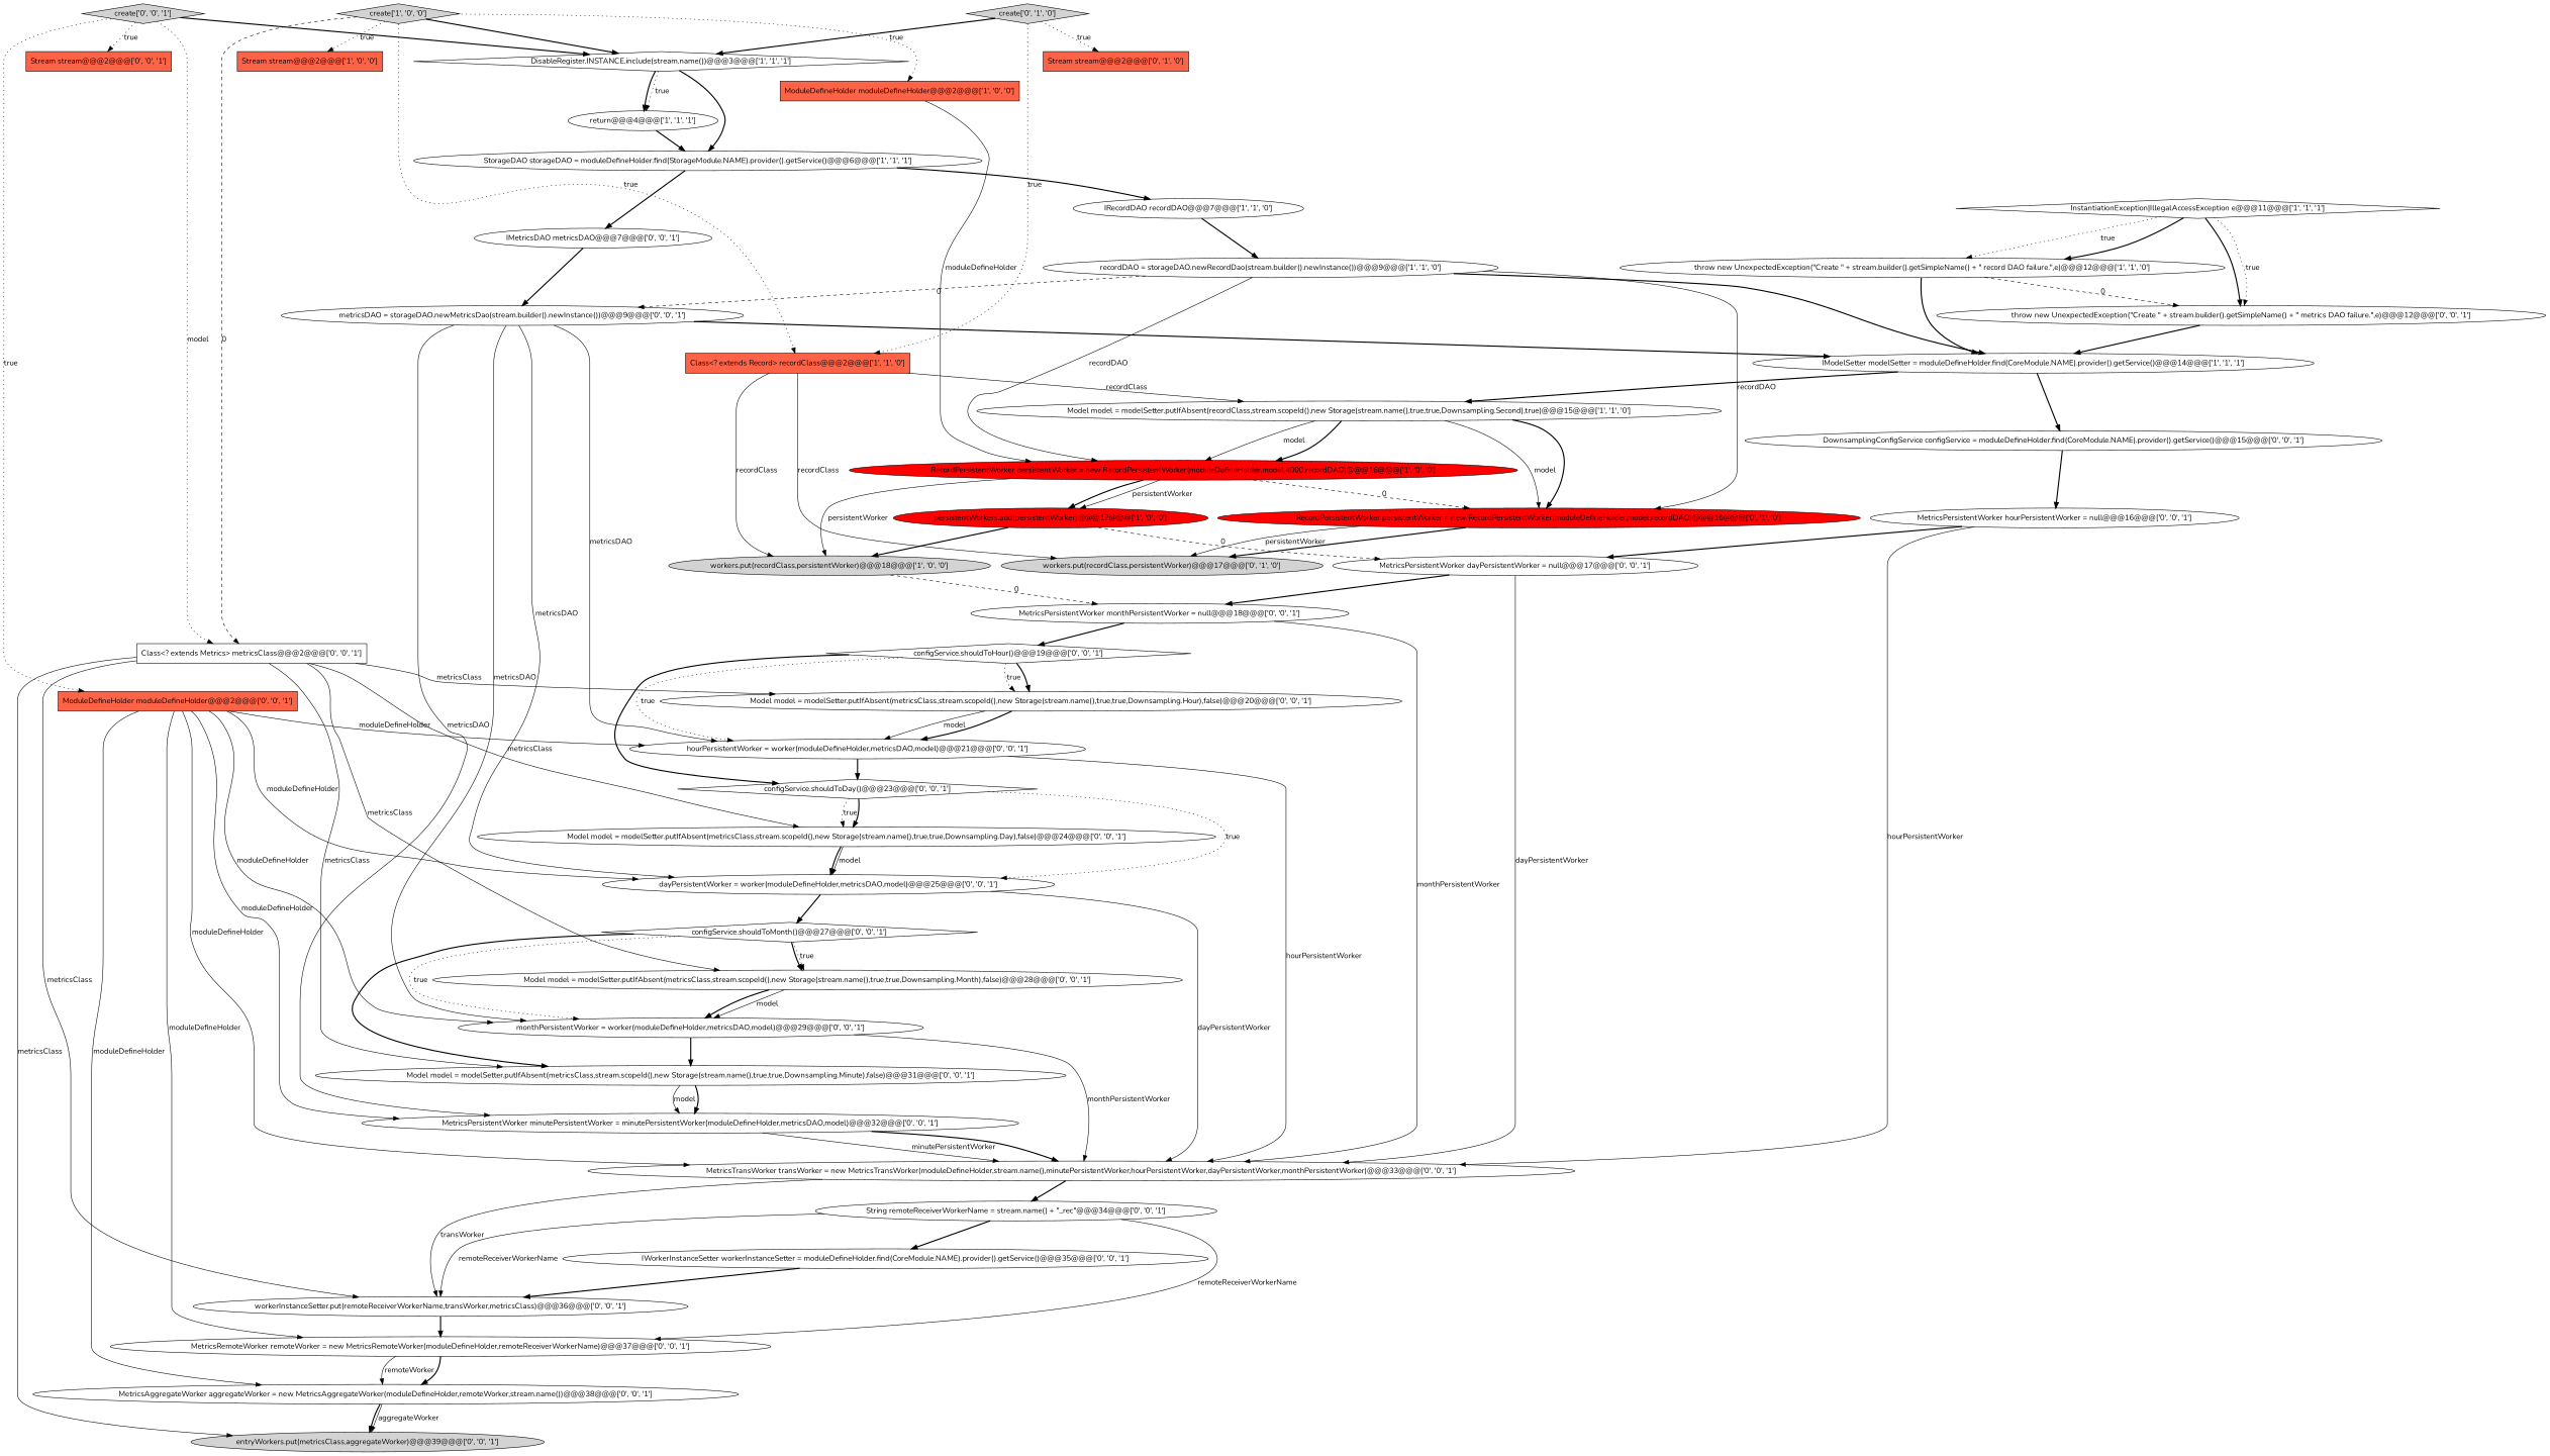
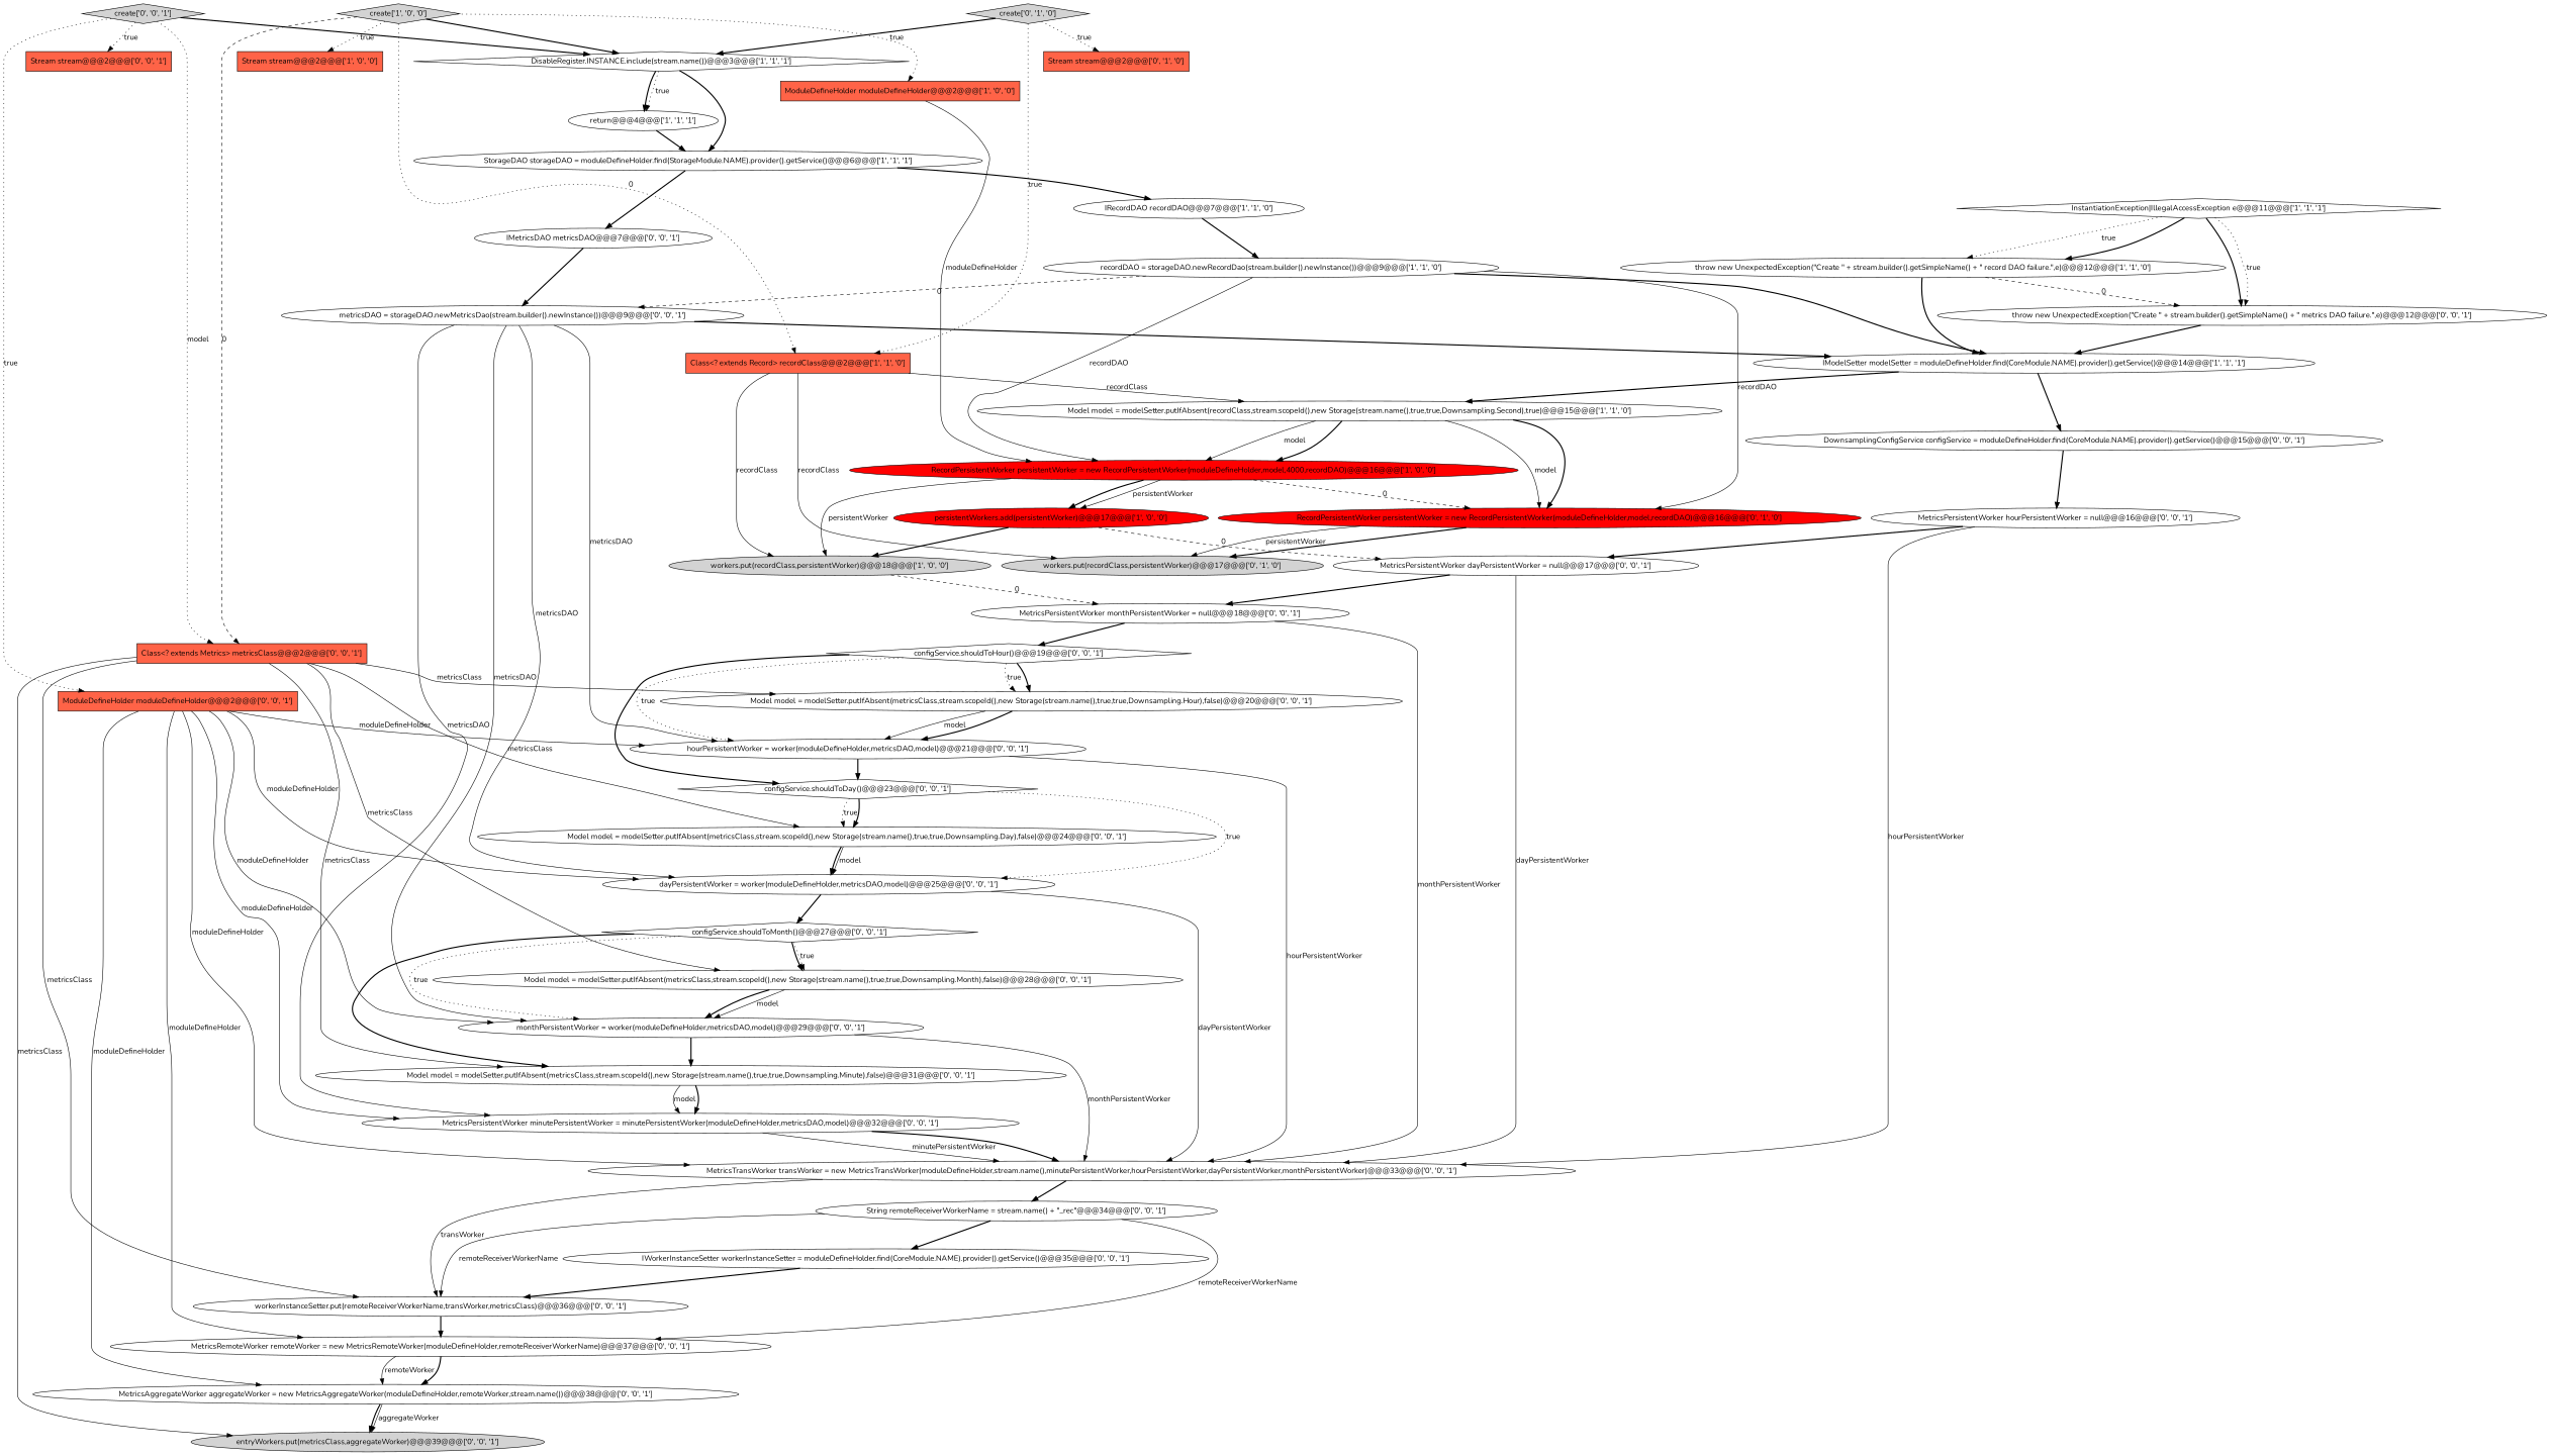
  digraph {
    fontname=Nunito
    node [fillcolor=white fontname=Nunito shape=ellipse style=filled]
    edge [fontname=Nunito style=bold]
    n1 [fillcolor=red label="persistentWorkers.add(persistentWorker)@@@17@@@['1', '0', '0']"]
    n2 [label="MetricsPersistentWorker dayPersistentWorker = null@@@17@@@['0', '0', '1']"]
    n3 [fillcolor=lightgray label="workers.put(recordClass,persistentWorker)@@@18@@@['1', '0', '0']"]
    n4 [label="MetricsTransWorker transWorker = new MetricsTransWorker(moduleDefineHolder,stream.name(),minutePersistentWorker,hourPersistentWorker,dayPersistentWorker,monthPersistentWorker)@@@33@@@['0', '0', '1']"]
    n5 [label="MetricsPersistentWorker monthPersistentWorker = null@@@18@@@['0', '0', '1']"]
    n6 [label="IMetricsDAO metricsDAO@@@7@@@['0', '0', '1']"]
    n7 [label="metricsDAO = storageDAO.newMetricsDao(stream.builder().newInstance())@@@9@@@['0', '0', '1']"]
    n8 [label="monthPersistentWorker = worker(moduleDefineHolder,metricsDAO,model)@@@29@@@['0', '0', '1']"]
    n9 [label="IModelSetter modelSetter = moduleDefineHolder.find(CoreModule.NAME).provider().getService()@@@14@@@['1', '1', '1']"]
    n10 [label="MetricsPersistentWorker minutePersistentWorker = minutePersistentWorker(moduleDefineHolder,metricsDAO,model)@@@32@@@['0', '0', '1']"]
    n11 [label="dayPersistentWorker = worker(moduleDefineHolder,metricsDAO,model)@@@25@@@['0', '0', '1']"]
    n12 [label="hourPersistentWorker = worker(moduleDefineHolder,metricsDAO,model)@@@21@@@['0', '0', '1']"]
    n13 [fillcolor=lightgray label="entryWorkers.put(metricsClass,aggregateWorker)@@@39@@@['0', '0', '1']"]
    n14 [fillcolor=lightgray label="workers.put(recordClass,persistentWorker)@@@17@@@['0', '1', '0']"]
    n15 [label="DownsamplingConfigService configService = moduleDefineHolder.find(CoreModule.NAME).provider().getService()@@@15@@@['0', '0', '1']"]
    n16 [label="MetricsPersistentWorker hourPersistentWorker = null@@@16@@@['0', '0', '1']"]
    n17 [label="configService.shouldToMonth()@@@27@@@['0', '0', '1']" shape=diamond]
    n18 [label="Model model = modelSetter.putIfAbsent(metricsClass,stream.scopeId(),new Storage(stream.name(),true,true,Downsampling.Month),false)@@@28@@@['0', '0', '1']"]
    n19 [label="Model model = modelSetter.putIfAbsent(metricsClass,stream.scopeId(),new Storage(stream.name(),true,true,Downsampling.Minute),false)@@@31@@@['0', '0', '1']"]
    n20 [label="String remoteReceiverWorkerName = stream.name() + \"_rec\"@@@34@@@['0', '0', '1']"]
    n21 [label="workerInstanceSetter.put(remoteReceiverWorkerName,transWorker,metricsClass)@@@36@@@['0', '0', '1']"]
    n22 [label="MetricsRemoteWorker remoteWorker = new MetricsRemoteWorker(moduleDefineHolder,remoteReceiverWorkerName)@@@37@@@['0', '0', '1']"]
    n23 [label="IWorkerInstanceSetter workerInstanceSetter = moduleDefineHolder.find(CoreModule.NAME).provider().getService()@@@35@@@['0', '0', '1']"]
    n24 [label="InstantiationException|IllegalAccessException e@@@11@@@['1', '1', '1']" shape=diamond]
    n25 [label="throw new UnexpectedException(\"Create \" + stream.builder().getSimpleName() + \" metrics DAO failure.\",e)@@@12@@@['0', '0', '1']"]
    n26 [label="throw new UnexpectedException(\"Create \" + stream.builder().getSimpleName() + \" record DAO failure.\",e)@@@12@@@['1', '1', '0']"]
    n27 [label="Model model = modelSetter.putIfAbsent(recordClass,stream.scopeId(),new Storage(stream.name(),true,true,Downsampling.Second),true)@@@15@@@['1', '1', '0']"]
    n28 [label="configService.shouldToDay()@@@23@@@['0', '0', '1']" shape=diamond]
    n29 [fillcolor=lightgray label="create['0', '1', '0']" shape=diamond]
    n30 [fillcolor=tomato label="Class<? extends Record> recordClass@@@2@@@['1', '1', '0']" shape=box]
    n31 [fillcolor=tomato label="Stream stream@@@2@@@['0', '1', '0']" shape=box]
    n32 [label="DisableRegister.INSTANCE.include(stream.name())@@@3@@@['1', '1', '1']" shape=diamond]
    n33 [label="StorageDAO storageDAO = moduleDefineHolder.find(StorageModule.NAME).provider().getService()@@@6@@@['1', '1', '1']"]
    n34 [label="return@@@4@@@['1', '1', '1']"]
    n35 [fillcolor=red label="RecordPersistentWorker persistentWorker = new RecordPersistentWorker(moduleDefineHolder,model,recordDAO)@@@16@@@['0', '1', '0']"]
    n36 [fillcolor=lightgray label="create['0', '0', '1']" shape=diamond]
-   n37 [label="Class<? extends Metrics> metricsClass@@@2@@@['0', '0', '1']" shape=box]
+   n37 [fillcolor=tomato label="Class<? extends Metrics> metricsClass@@@2@@@['0', '0', '1']" shape=box]
    n38 [fillcolor=tomato label="Stream stream@@@2@@@['0', '0', '1']" shape=box]
    n39 [fillcolor=tomato label="ModuleDefineHolder moduleDefineHolder@@@2@@@['0', '0', '1']" shape=box]
    n40 [label="Model model = modelSetter.putIfAbsent(metricsClass,stream.scopeId(),new Storage(stream.name(),true,true,Downsampling.Day),false)@@@24@@@['0', '0', '1']"]
    n41 [label="Model model = modelSetter.putIfAbsent(metricsClass,stream.scopeId(),new Storage(stream.name(),true,true,Downsampling.Hour),false)@@@20@@@['0', '0', '1']"]
    n42 [label="MetricsAggregateWorker aggregateWorker = new MetricsAggregateWorker(moduleDefineHolder,remoteWorker,stream.name())@@@38@@@['0', '0', '1']"]
    n43 [fillcolor=red label="RecordPersistentWorker persistentWorker = new RecordPersistentWorker(moduleDefineHolder,model,4000,recordDAO)@@@16@@@['1', '0', '0']"]
    n44 [label="configService.shouldToHour()@@@19@@@['0', '0', '1']" shape=diamond]
    n45 [label="recordDAO = storageDAO.newRecordDao(stream.builder().newInstance())@@@9@@@['1', '1', '0']"]
    n46 [label="IRecordDAO recordDAO@@@7@@@['1', '1', '0']"]
    n47 [fillcolor=tomato label="Stream stream@@@2@@@['1', '0', '0']" shape=box]
    n48 [fillcolor=lightgray label="create['1', '0', '0']" shape=diamond]
    n49 [fillcolor=tomato label="ModuleDefineHolder moduleDefineHolder@@@2@@@['1', '0', '0']" shape=box]
    n1 -> n2 [label=0 style=dashed]
    n1 -> n3
    n2 -> n4 [label=dayPersistentWorker style=solid]
    n2 -> n5
    n3 -> n5 [label=0 style=dashed]
    n4 -> n20
    n4 -> n21 [label=transWorker style=solid]
    n5 -> n4 [label=monthPersistentWorker style=solid]
    n5 -> n44
    n6 -> n7
    n7 -> n8 [label=metricsDAO style=solid]
    n7 -> n9
    n7 -> n10 [label=metricsDAO style=solid]
    n7 -> n11 [label=metricsDAO style=solid]
    n7 -> n12 [label=metricsDAO style=solid]
    n8 -> n4 [label=monthPersistentWorker style=solid]
    n8 -> n19
    n9 -> n15
    n9 -> n27
    n10 -> n4 [label=minutePersistentWorker style=solid]
    n10 -> n4
    n11 -> n4 [label=dayPersistentWorker style=solid]
    n11 -> n17
    n12 -> n4 [label=hourPersistentWorker style=solid]
    n12 -> n28
    n15 -> n16
    n16 -> n2
    n16 -> n4 [label=hourPersistentWorker style=solid]
    n17 -> n8 [label=true style=dotted]
    n17 -> n18
    n17 -> n18 [label=true style=dotted]
    n17 -> n19
    n18 -> n8 [label=model style=solid]
    n18 -> n8
    n19 -> n10
    n19 -> n10 [label=model style=solid]
    n20 -> n21 [label=remoteReceiverWorkerName style=solid]
    n20 -> n22 [label=remoteReceiverWorkerName style=solid]
    n20 -> n23
    n21 -> n22
    n22 -> n42 [label=remoteWorker style=solid]
    n22 -> n42
    n23 -> n21
    n24 -> n25
    n24 -> n25 [label=true style=dotted]
    n24 -> n26 [label=true style=dotted]
    n24 -> n26
    n25 -> n9
    n26 -> n9
    n26 -> n25 [label=0 style=dashed]
    n27 -> n35
    n27 -> n35 [label=model style=solid]
    n27 -> n43 [label=model style=solid]
    n27 -> n43
    n28 -> n11 [label=true style=dotted]
    n28 -> n40 [label=true style=dotted]
    n28 -> n40
    n29 -> n30 [label=true style=dotted]
    n29 -> n31 [label=true style=dotted]
    n29 -> n32
    n30 -> n3 [label=recordClass style=solid]
    n30 -> n14 [label=recordClass style=solid]
    n30 -> n27 [label=recordClass style=solid]
    n32 -> n33
    n32 -> n34 [label=true style=dotted]
    n32 -> n34
    n33 -> n6
    n33 -> n46
    n34 -> n33
    n35 -> n14
    n35 -> n14 [label=persistentWorker style=solid]
    n36 -> n32
    n36 -> n37 [label=model style=dotted]
    n36 -> n38 [label=true style=dotted]
    n36 -> n39 [label=true style=dotted]
    n37 -> n13 [label=metricsClass style=solid]
    n37 -> n18 [label=metricsClass style=solid]
    n37 -> n19 [label=metricsClass style=solid]
    n37 -> n21 [label=metricsClass style=solid]
    n37 -> n40 [label=metricsClass style=solid]
    n37 -> n41 [label=metricsClass style=solid]
    n39 -> n4 [label=moduleDefineHolder style=solid]
    n39 -> n8 [label=moduleDefineHolder style=solid]
    n39 -> n10 [label=moduleDefineHolder style=solid]
    n39 -> n11 [label=moduleDefineHolder style=solid]
    n39 -> n12 [label=moduleDefineHolder style=solid]
    n39 -> n22 [label=moduleDefineHolder style=solid]
    n39 -> n42 [label=moduleDefineHolder style=solid]
    n40 -> n11 [label=model style=solid]
    n40 -> n11
    n41 -> n12 [label=model style=solid]
    n41 -> n12
    n42 -> n13 [label=aggregateWorker style=solid]
    n42 -> n13
    n43 -> n1 [label=persistentWorker style=solid]
    n43 -> n1
    n43 -> n3 [label=persistentWorker style=solid]
    n43 -> n35 [label=0 style=dashed]
    n44 -> n12 [label=true style=dotted]
    n44 -> n28
    n44 -> n41
    n44 -> n41 [label=true style=dotted]
    n45 -> n7 [label=0 style=dashed]
    n45 -> n9
    n45 -> n35 [label=recordDAO style=solid]
    n45 -> n43 [label=recordDAO style=solid]
    n46 -> n45
-   n48 -> n30 [label=true style=dotted]
+   n48 -> n30 [label=0 style=dotted]
    n48 -> n32
    n48 -> n37 [label=0 style=dashed]
    n48 -> n47 [label=true style=dotted]
    n48 -> n49 [label=true style=dotted]
    n49 -> n43 [label=moduleDefineHolder style=solid]
  }
